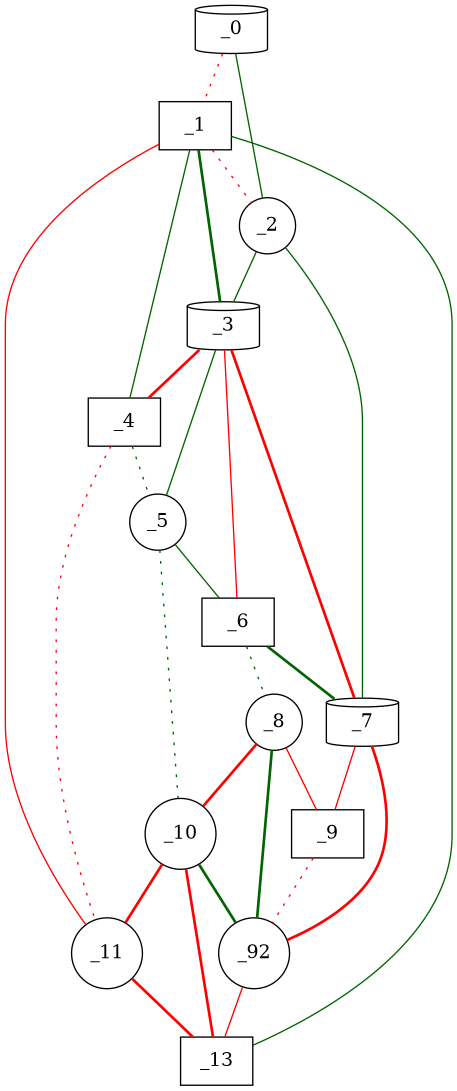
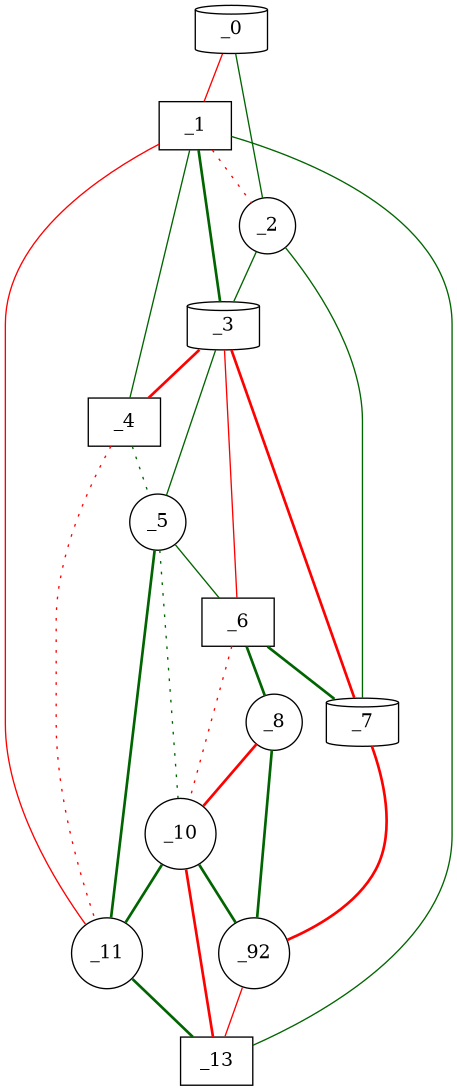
  graph {
    node [shape=circle x=80 y=53]
    edge [color=darkgreen style=solid valence=1]
    _0 [shape=cylinder x=5 y=28]
    _1 [shape=box x=24 y=75]
    _2 [x=53 y=18]
    _3 [shape=cylinder y=49]
    _4 [shape=box y=66]
    _11 [x=110 y=74]
    _13 [shape=box x=126 y=77]
    _7 [shape=cylinder x=107 y=27]
    _5 [x=91]
    _6 [shape=box x=94 y=48]
-   _9 [shape=box x=108 y=34]
    n12 [label=_92 x=125]
    _10 [x=110 y=60]
    _8 [x=107 y=44]
-   _0 -- _1 [color=red style=dotted]
+   _0 -- _1 [color=red]
    _0 -- _2
    _1 -- _2 [color=red style=dotted valence=2]
    _1 -- _3 [style=bold]
    _1 -- _4 [valence=2]
    _1 -- _11 [color=red]
    _1 -- _13
    _2 -- _3 [valence=2]
    _2 -- _7
    _3 -- _4 [color=red style=bold valence=2]
    _3 -- _7 [color=red style=bold valence=2]
    _3 -- _5
    _3 -- _6 [color=red valence=2]
    _4 -- _11 [color=red style=dotted valence=2]
    _4 -- _5 [style=dotted valence=2]
-   _11 -- _13 [color=red style=bold valence=2]
-   _7 -- _9 [color=red valence=2]
+   _11 -- _13 [style=bold valence=2]
    _7 -- n12 [color=red style=bold]
+   _5 -- _11 [style=bold valence=2]
    _5 -- _6
    _5 -- _10 [style=dotted]
    _6 -- _7 [style=bold]
-   _6 -- _8 [style=dotted valence=2]
-   _9 -- n12 [color=red style=dotted]
+   _6 -- _10 [color=red style=dotted valence=2]
+   _6 -- _8 [style=bold valence=2]
    n12 -- _13 [color=red]
-   _10 -- _11 [color=red style=bold valence=2]
+   _10 -- _11 [style=bold valence=2]
    _10 -- _13 [color=red style=bold]
    _10 -- n12 [style=bold]
-   _8 -- _9 [color=red]
    _8 -- n12 [style=bold valence=2]
    _8 -- _10 [color=red style=bold]
  }
